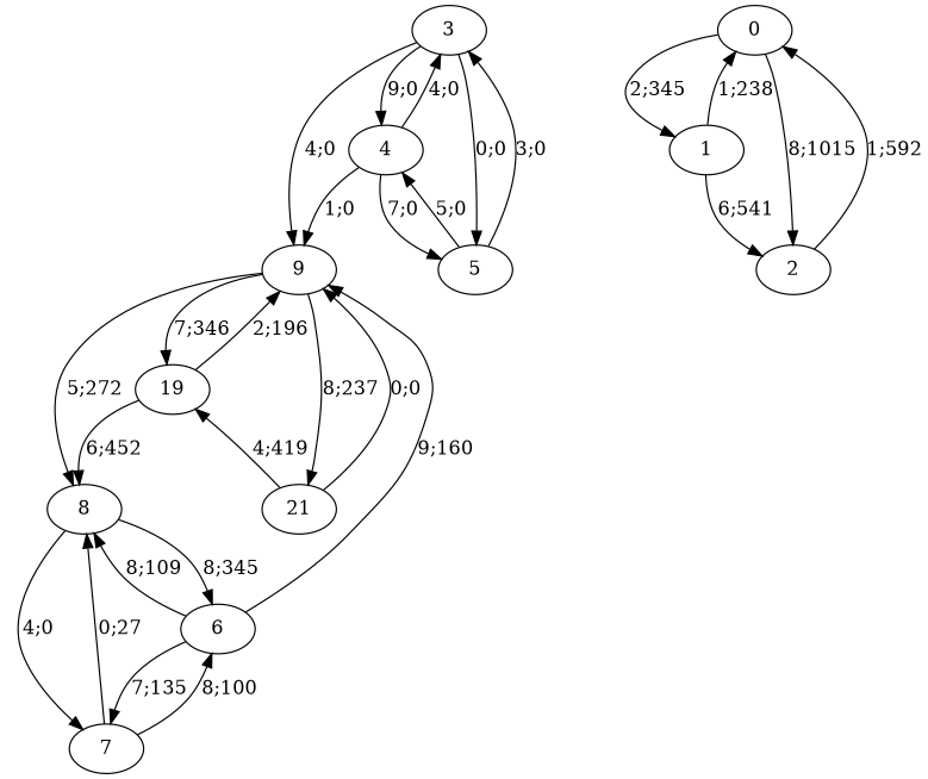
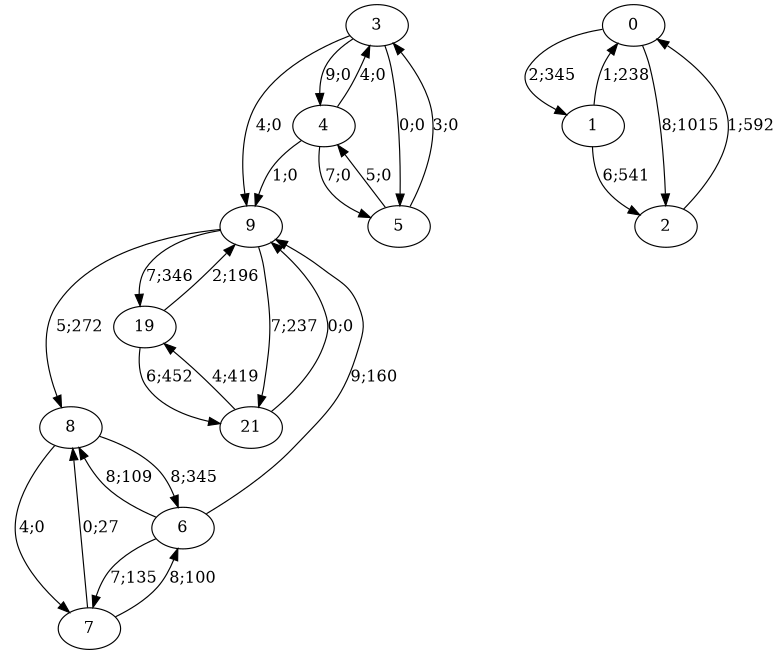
  digraph {
    fontname="DejaVu Serif"
    node [fontname="DejaVu Serif"]
    edge [color=black fontname="DejaVu Serif"]
    3
    9
    4
    5
    8
    n6 [label=19]
    n7 [label=21]
    6
    7
    0
    1
    2
    3 -> 9 [label="4;0"]
    3 -> 4 [label="9;0"]
    3 -> 5 [label="0;0"]
    9 -> 8 [label="5;272"]
    9 -> n6 [label="7;346"]
-   9 -> n7 [label="8;237"]
+   9 -> n7 [label="7;237"]
    4 -> 3 [label="4;0"]
    4 -> 9 [label="1;0"]
    4 -> 5 [label="7;0"]
    5 -> 3 [label="3;0"]
    5 -> 4 [label="5;0"]
    8 -> 6 [label="8;345"]
    8 -> 7 [label="4;0"]
    n6 -> 9 [label="2;196"]
-   n6 -> 8 [label="6;452"]
+   n6 -> n7 [label="6;452"]
    n7 -> 9 [label="0;0"]
    n7 -> n6 [label="4;419"]
    6 -> 9 [label="9;160"]
    6 -> 8 [label="8;109"]
    6 -> 7 [label="7;135"]
    7 -> 8 [label="0;27"]
    7 -> 6 [label="8;100"]
    0 -> 1 [label="2;345"]
    0 -> 2 [label="8;1015"]
    1 -> 0 [label="1;238"]
    1 -> 2 [label="6;541"]
    2 -> 0 [label="1;592"]
  }
